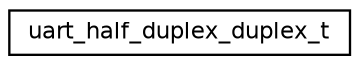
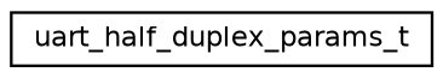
  digraph {
    rankdir=LR
-   n1 [color=black fillcolor=white fontname=Helvetica fontsize=10 height=0.2 label=uart_half_duplex_duplex_t shape=record style=filled width=0.4]
+   n1 [color=black fillcolor=white fontname=Helvetica fontsize=10 height=0.2 label=uart_half_duplex_params_t shape=record style=filled width=0.4]
  }
